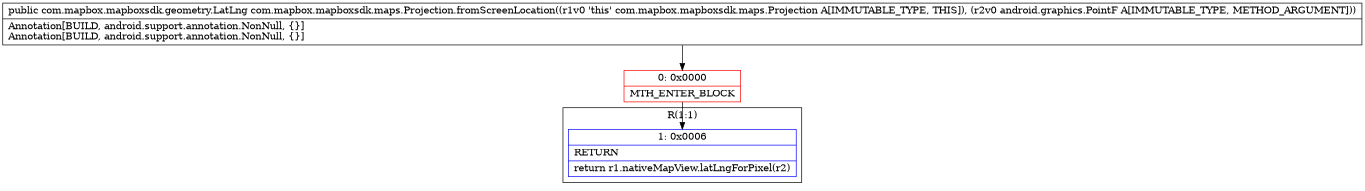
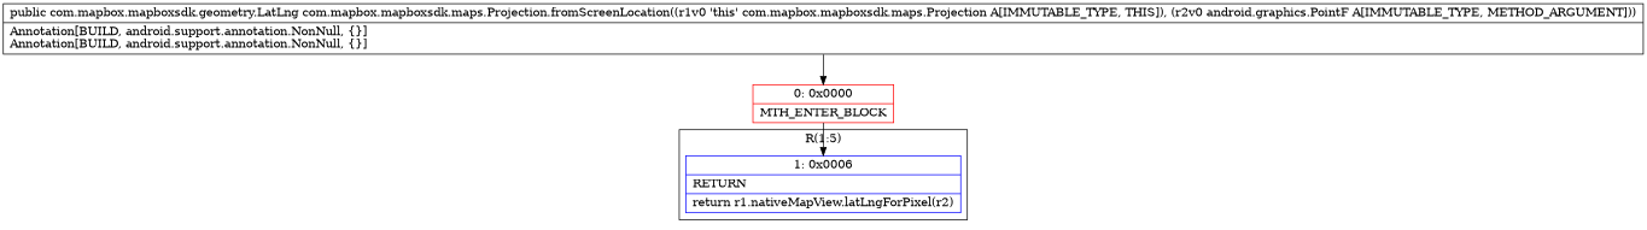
  digraph {
    node [shape=record]
    n1 [color=blue label="{1\:\ 0x0006|RETURN\l|return r1.nativeMapView.latLngForPixel(r2)\l}"]
    n2 [color=red label="{0\:\ 0x0000|MTH_ENTER_BLOCK\l}"]
    n3 [label="{public com.mapbox.mapboxsdk.geometry.LatLng com.mapbox.mapboxsdk.maps.Projection.fromScreenLocation((r1v0 'this' com.mapbox.mapboxsdk.maps.Projection A[IMMUTABLE_TYPE, THIS]), (r2v0 android.graphics.PointF A[IMMUTABLE_TYPE, METHOD_ARGUMENT]))  | Annotation[BUILD, android.support.annotation.NonNull, \{\}]\lAnnotation[BUILD, android.support.annotation.NonNull, \{\}]\l}"]
    subgraph cluster_1 {
-     label="R(1:1)"
+     label="R(1:5)"
      n1
    }
    n2 -> n1
    n3 -> n2
  }
